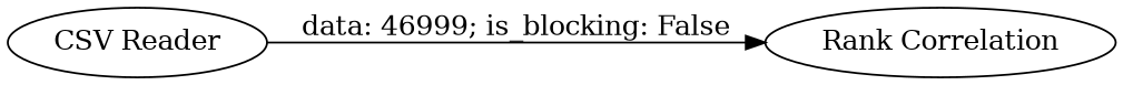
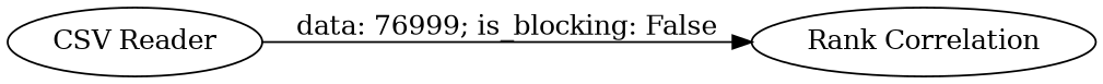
  digraph {
    rankdir=LR
    n1 [label="Rank Correlation"]
    n2 [label="CSV Reader"]
-   n2 -> n1 [label="data: 46999; is_blocking: False"]
+   n2 -> n1 [label="data: 76999; is_blocking: False"]
  }
